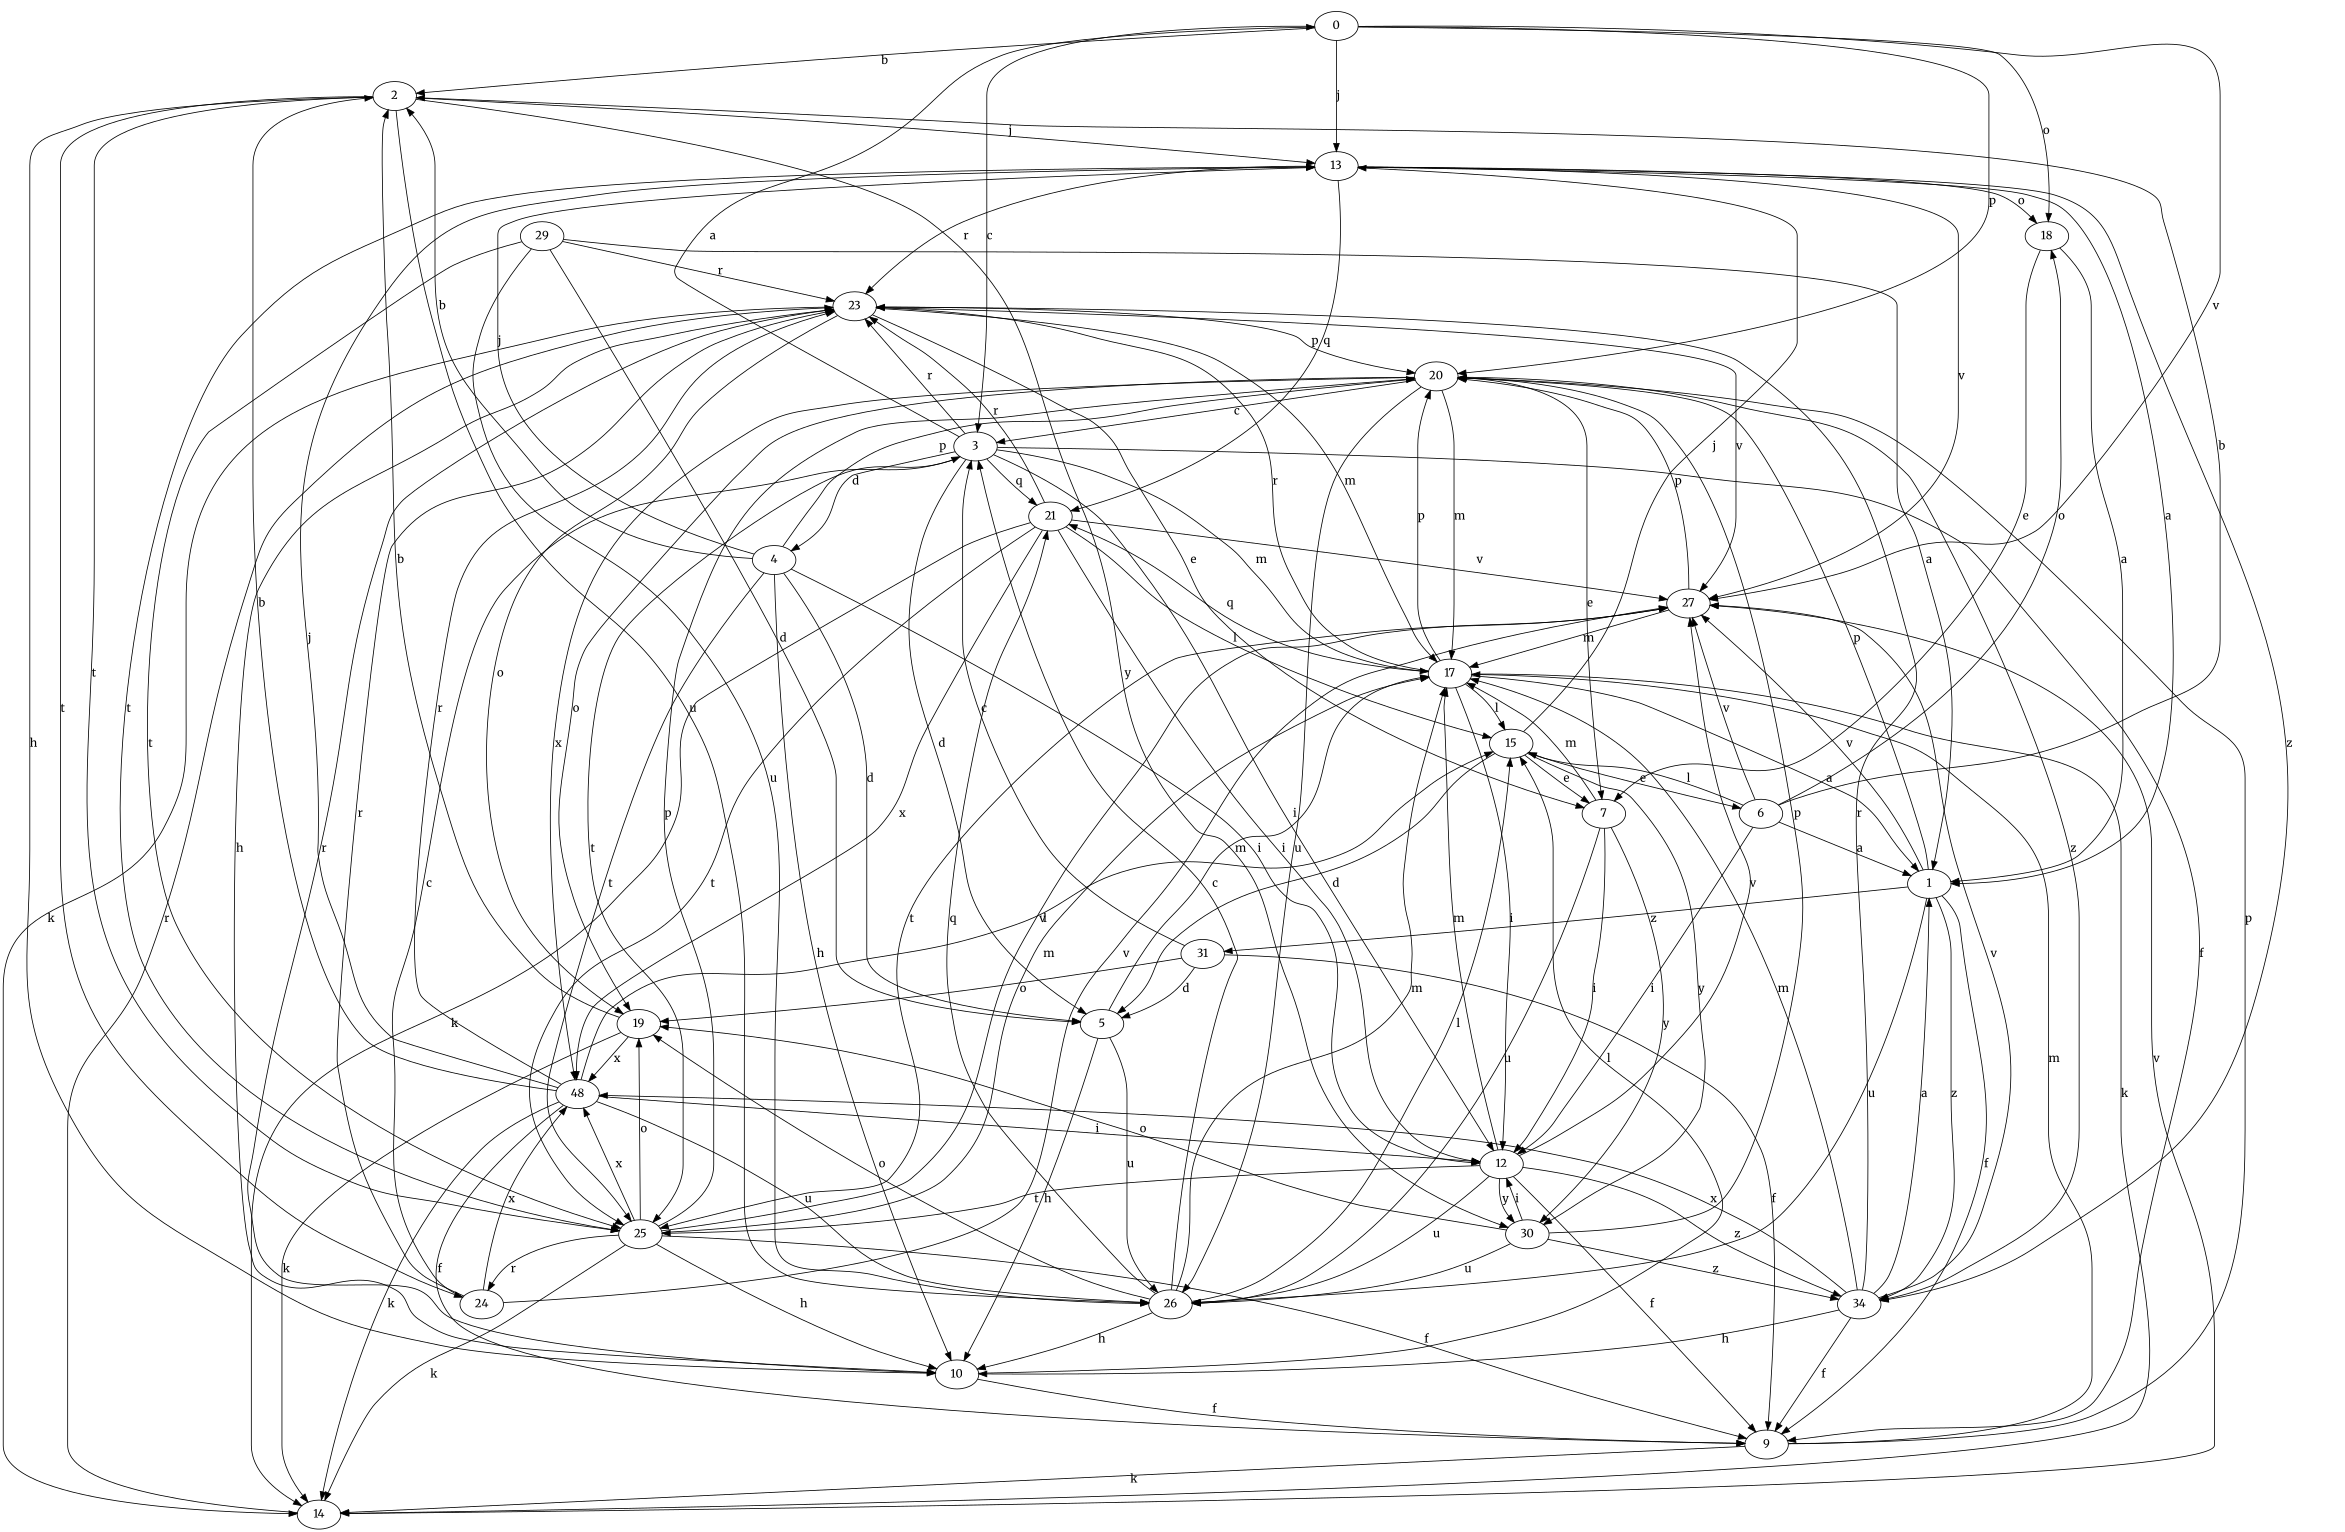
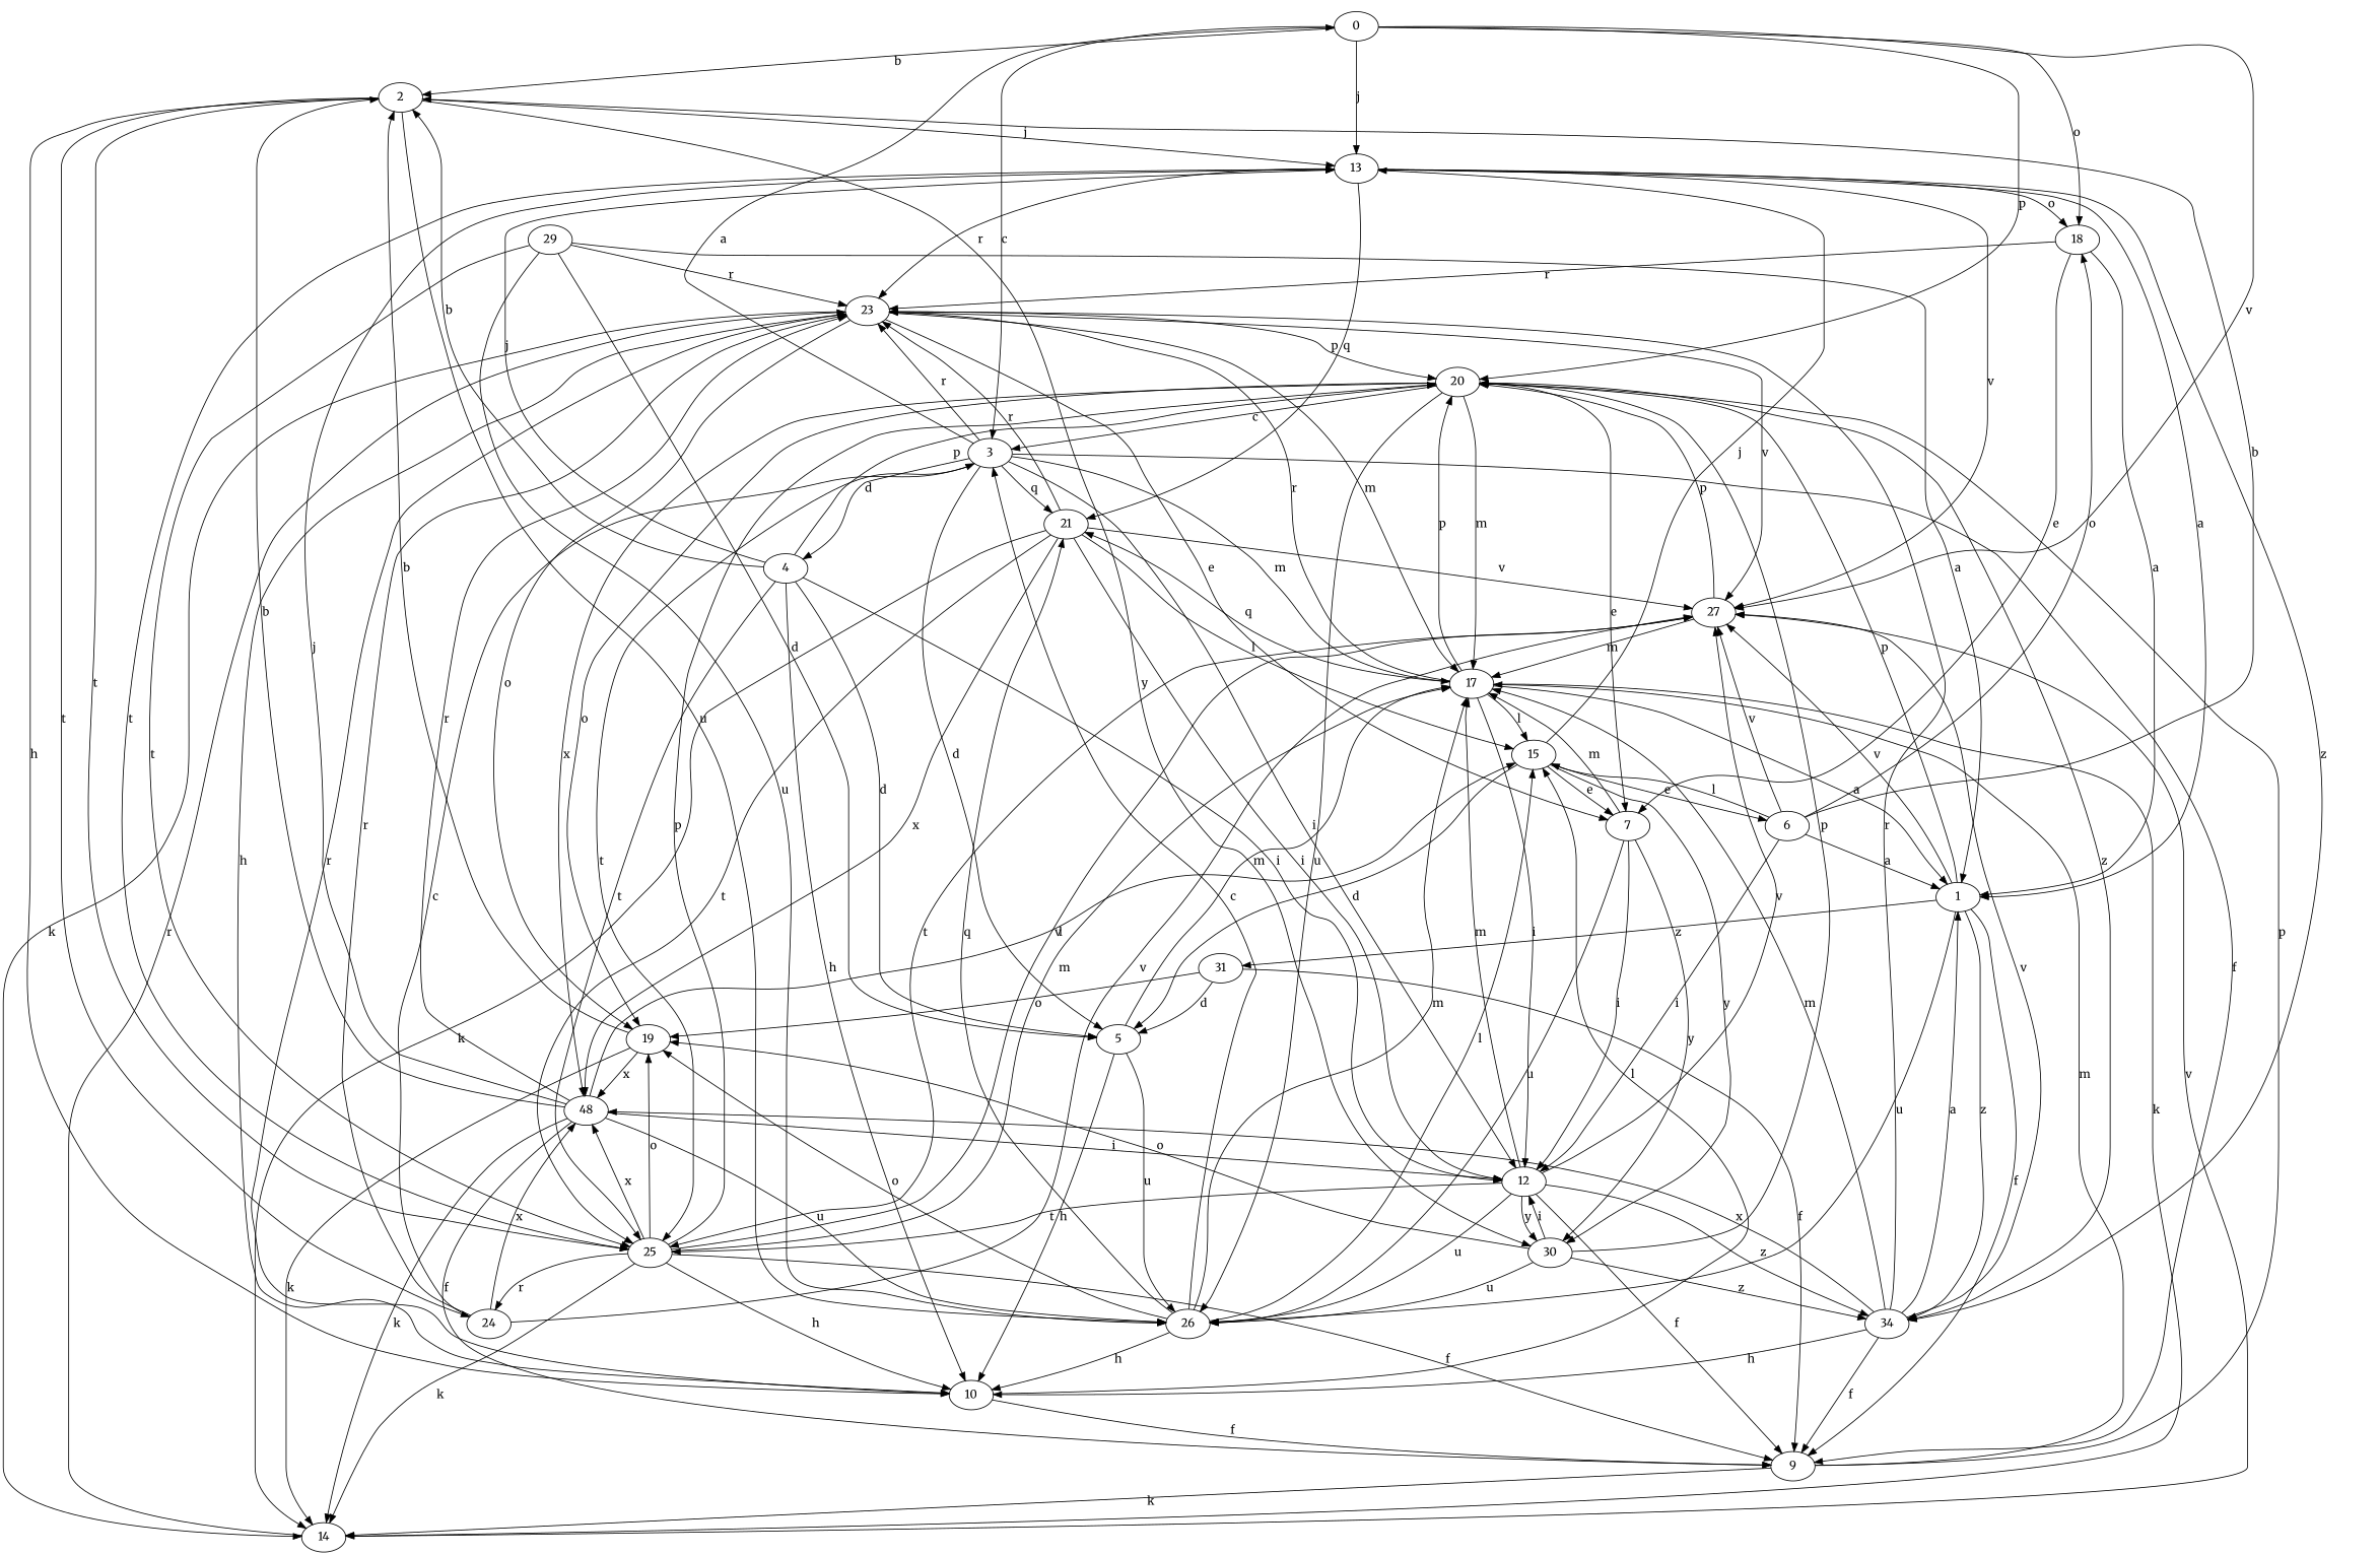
  strict digraph {
    fontname=Merriweather
    node [fontname=Merriweather]
    edge [fontname=Merriweather]
    0
    2
    3
    13
    18
    20
    27
    26
    10
    24
    25
    30
    9
    4
    5
    12
    17
    21
    23
    1
    34
    7
    19
    n24 [label=48]
    29
    31
    14
    15
    6
    0 -> 2 [label=b]
    0 -> 3 [label=c]
    0 -> 13 [label=j]
    0 -> 18 [label=o]
    0 -> 20 [label=p]
    0 -> 27 [label=v]
    2 -> 13 [label=j]
    2 -> 26 [label=u]
    2 -> 10 [label=h]
    2 -> 24 [label=t]
    2 -> 25 [label=t]
    2 -> 30 [label=y]
    3 -> 0 [label=a]
    3 -> 25 [label=t]
    3 -> 9 [label=f]
    3 -> 4 [label=d]
    3 -> 5 [label=d]
    3 -> 12 [label=i]
    3 -> 17 [label=m]
    3 -> 21 [label=q]
    3 -> 23 [label=r]
    13 -> 18 [label=o]
    13 -> 27 [label=v]
    13 -> 25 [label=t]
    13 -> 21 [label=q]
    13 -> 23 [label=r]
    13 -> 1 [label=a]
    13 -> 34 [label=z]
+   18 -> 23 [label=r]
    18 -> 1 [label=a]
    18 -> 7 [label=e]
    20 -> 3 [label=c]
    20 -> 26 [label=u]
    20 -> 17 [label=m]
    20 -> 34 [label=z]
    20 -> 7 [label=e]
    20 -> 19 [label=o]
    20 -> n24 [label=x]
    27 -> 20 [label=p]
    27 -> 25 [label=t]
    27 -> 17 [label=m]
    26 -> 3 [label=c]
    26 -> 10 [label=h]
    26 -> 17 [label=m]
    26 -> 21 [label=q]
    26 -> 19 [label=o]
    26 -> 15 [label=l]
    10 -> 9 [label=f]
    10 -> 23 [label=r]
    10 -> 15 [label=l]
    24 -> 3 [label=c]
    24 -> 27 [label=v]
    24 -> 23 [label=r]
    24 -> n24 [label=x]
    25 -> 20 [label=p]
    25 -> 27 [label=v]
    25 -> 10 [label=h]
    25 -> 24 [label=r]
    25 -> 9 [label=f]
    25 -> 17 [label=m]
    25 -> 19 [label=o]
    25 -> n24 [label=x]
    25 -> 14 [label=k]
    30 -> 20 [label=p]
    30 -> 26 [label=u]
    30 -> 12 [label=i]
    30 -> 34 [label=z]
    30 -> 19 [label=o]
    9 -> 20 [label=p]
    9 -> 17 [label=m]
    9 -> 14 [label=k]
    4 -> 2 [label=b]
    4 -> 13 [label=j]
    4 -> 20 [label=p]
    4 -> 10 [label=h]
    4 -> 25 [label=t]
    4 -> 5 [label=d]
    4 -> 12 [label=i]
    5 -> 26 [label=u]
    5 -> 10 [label=h]
    5 -> 17 [label=m]
    12 -> 27 [label=v]
    12 -> 26 [label=u]
    12 -> 25 [label=t]
    12 -> 30 [label=y]
    12 -> 9 [label=f]
    12 -> 17 [label=m]
    12 -> 34 [label=z]
    17 -> 20 [label=p]
    17 -> 12 [label=i]
    17 -> 21 [label=q]
    17 -> 23 [label=r]
    17 -> 1 [label=a]
    17 -> 14 [label=k]
    17 -> 15 [label=l]
    21 -> 27 [label=v]
    21 -> 25 [label=t]
    21 -> 12 [label=i]
    21 -> 23 [label=r]
    21 -> n24 [label=x]
    21 -> 14 [label=k]
    21 -> 15 [label=l]
    23 -> 20 [label=p]
    23 -> 27 [label=v]
    23 -> 10 [label=h]
    23 -> 17 [label=m]
    23 -> 7 [label=e]
    23 -> 19 [label=o]
    23 -> 14 [label=k]
    1 -> 20 [label=p]
    1 -> 27 [label=v]
    1 -> 26 [label=u]
    1 -> 9 [label=f]
    1 -> 34 [label=z]
    1 -> 31 [label=z]
    34 -> 27 [label=v]
    34 -> 10 [label=h]
    34 -> 9 [label=f]
    34 -> 17 [label=m]
    34 -> 23 [label=r]
    34 -> 1 [label=a]
    34 -> n24 [label=x]
    7 -> 26 [label=u]
    7 -> 30 [label=y]
    7 -> 12 [label=i]
    7 -> 17 [label=m]
    19 -> 2 [label=b]
    19 -> n24 [label=x]
    19 -> 14 [label=k]
    n24 -> 2 [label=b]
    n24 -> 13 [label=j]
    n24 -> 26 [label=u]
    n24 -> 9 [label=f]
    n24 -> 12 [label=i]
    n24 -> 23 [label=r]
    n24 -> 14 [label=k]
    n24 -> 15 [label=l]
    29 -> 26 [label=u]
    29 -> 25 [label=t]
    29 -> 5 [label=d]
    29 -> 23 [label=r]
    29 -> 1 [label=a]
-   31 -> 3 [label=c]
    31 -> 9 [label=f]
    31 -> 5 [label=d]
    31 -> 19 [label=o]
    14 -> 27 [label=v]
    14 -> 23 [label=r]
    15 -> 13 [label=j]
    15 -> 30 [label=y]
    15 -> 5 [label=d]
    15 -> 7 [label=e]
    15 -> 6 [label=e]
    6 -> 2 [label=b]
    6 -> 18 [label=o]
    6 -> 27 [label=v]
    6 -> 12 [label=i]
    6 -> 1 [label=a]
    6 -> 15 [label=l]
  }
